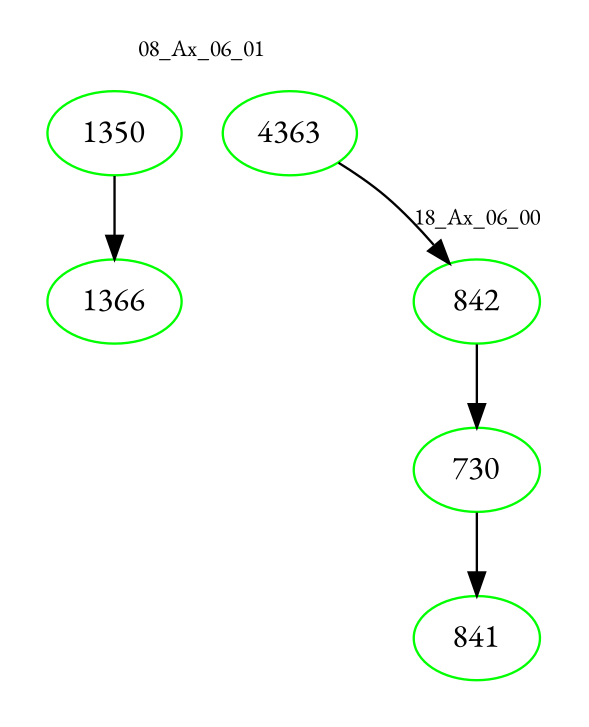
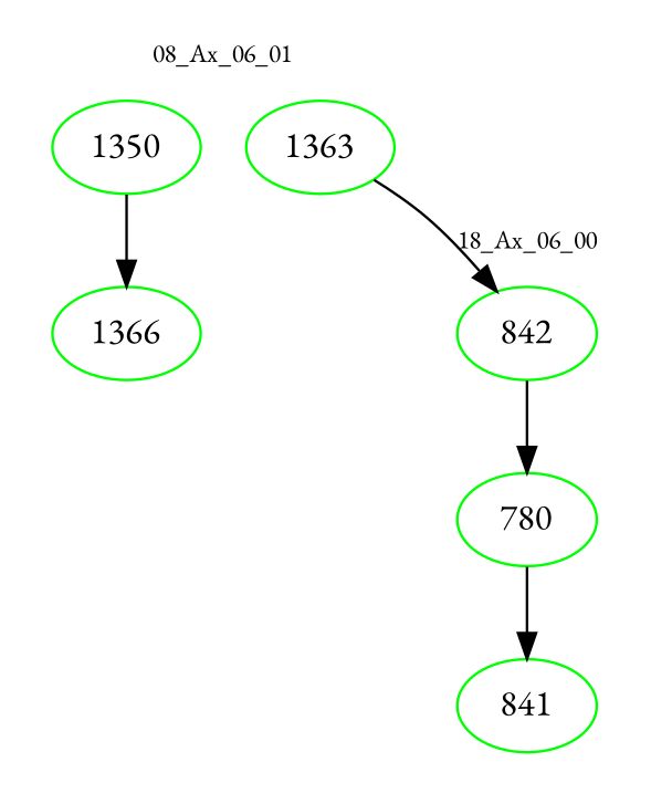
  digraph {
    fontname="EB Garamond"
    node [color=green fontname="EB Garamond"]
    edge [color=black fontname="EB Garamond"]
-   n1 [label=4363]
+   n1 [label=1363]
    n2 [label=1350]
    n3 [label=1366]
    n4 [label=842]
-   n5 [label=730]
+   n5 [label=780]
    n6 [label=841]
    subgraph cluster_1 {
      color=white
      fontsize=10
      label="08_Ax_06_01"
      n1
      n2
      n3
    }
    subgraph cluster_2 {
      color=white
      fontsize=10
      label="18_Ax_06_00"
      n4
      n5
      n6
    }
    n1 -> n4
    n2 -> n3
    n4 -> n5
    n5 -> n6
  }
